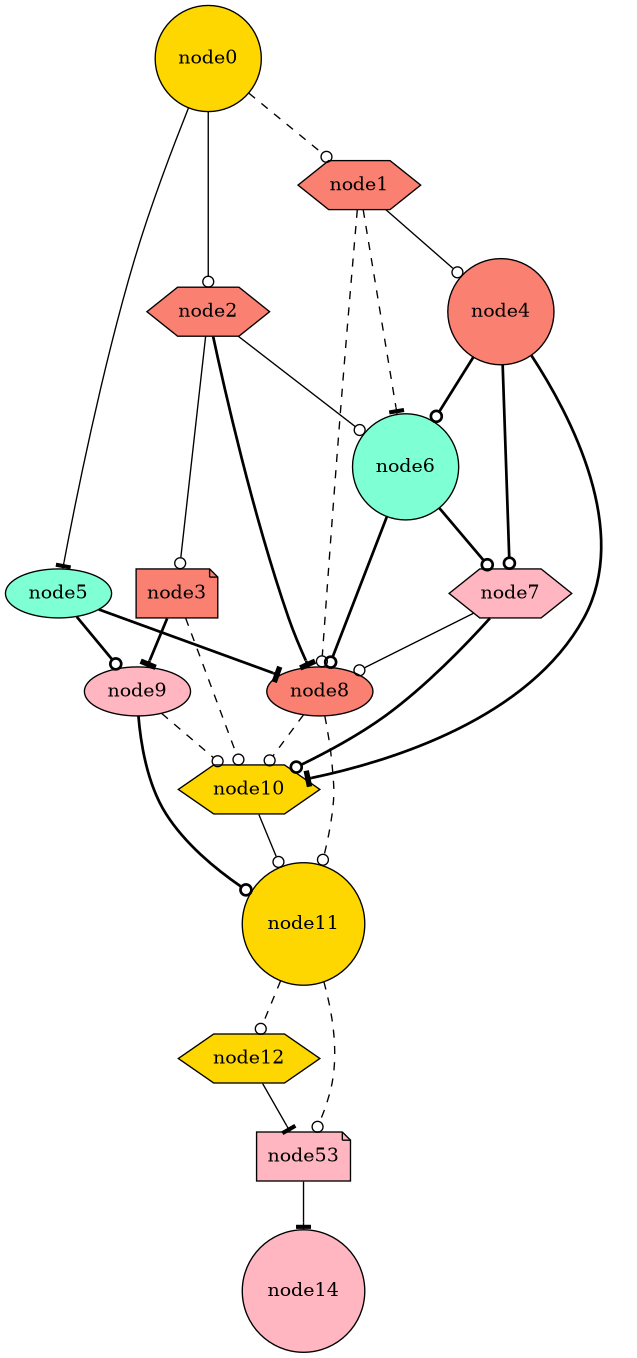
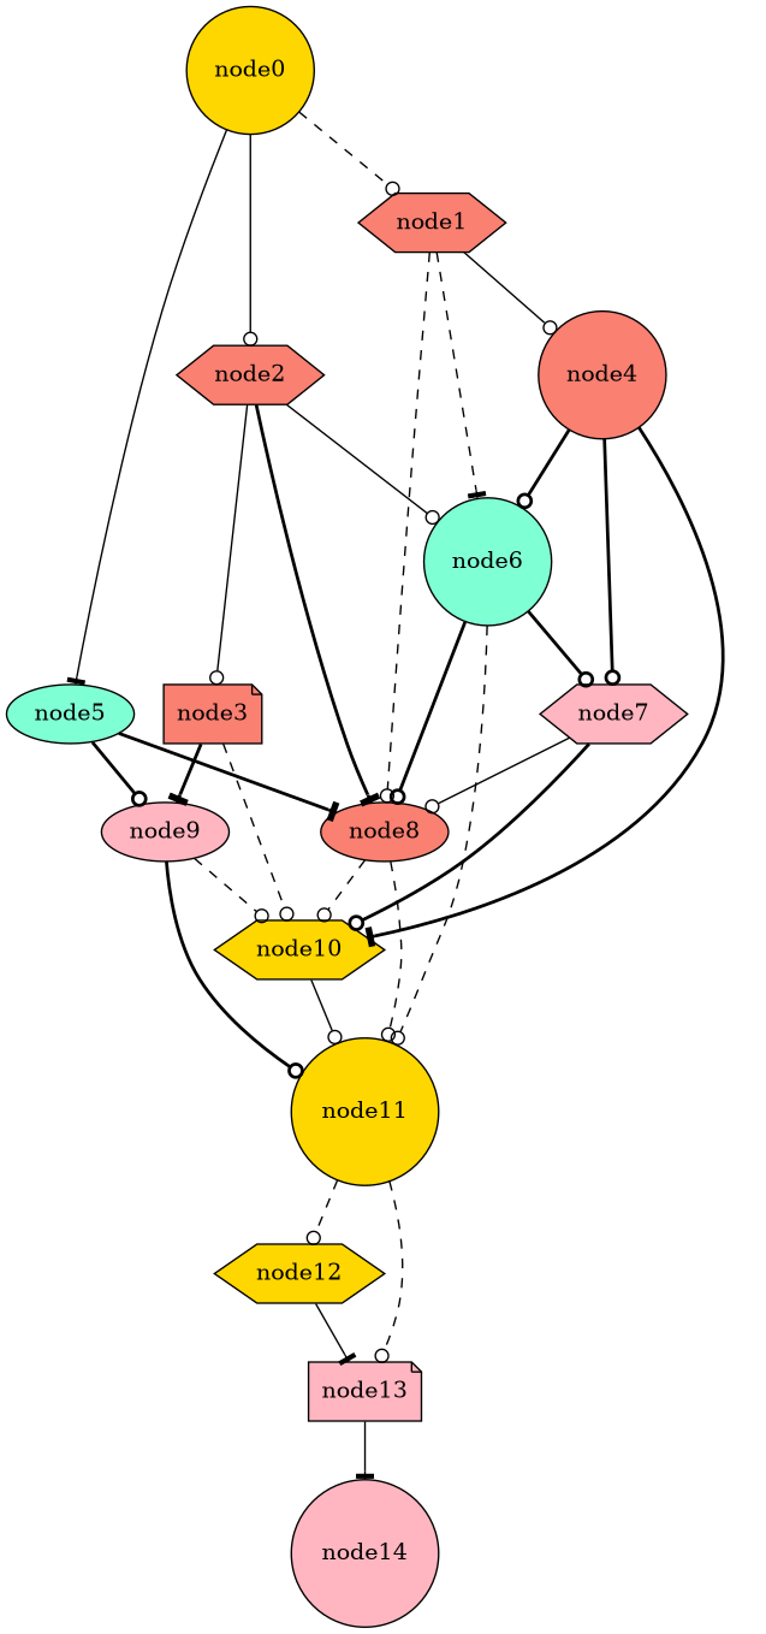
  digraph {
    node [fillcolor=salmon shape=circle style=filled]
    edge [arrowhead=odot style=bold]
-   node13 [fillcolor=lightpink shape=note label=node53]
+   node13 [fillcolor=lightpink shape=note]
    node14 [fillcolor=lightpink]
    node12 [fillcolor=gold shape=hexagon]
    node11 [fillcolor=gold]
    node10 [fillcolor=gold shape=hexagon]
    node9 [fillcolor=lightpink shape=ellipse]
    node8 [shape=ellipse]
    node7 [fillcolor=lightpink shape=hexagon]
    node6 [fillcolor=aquamarine]
    node5 [fillcolor=aquamarine shape=ellipse]
    node4
    node3 [shape=note]
    node2 [shape=hexagon]
    node1 [shape=hexagon]
    node0 [fillcolor=gold]
    node13 -> node14 [arrowhead=tee style=solid]
    node12 -> node13 [arrowhead=tee style=solid]
    node11 -> node13 [style=dashed]
    node11 -> node12 [style=dashed]
    node10 -> node11 [style=solid]
    node9 -> node11
    node9 -> node10 [style=dashed]
    node8 -> node11 [style=dashed]
    node8 -> node10 [style=dashed]
    node7 -> node10
    node7 -> node8 [style=solid]
+   node6 -> node11 [style=dashed]
    node6 -> node8
    node6 -> node7
    node5 -> node9
    node5 -> node8 [arrowhead=tee]
    node4 -> node10 [arrowhead=tee]
    node4 -> node7
    node4 -> node6
    node3 -> node10 [style=dashed]
    node3 -> node9 [arrowhead=tee]
    node2 -> node8 [arrowhead=tee]
    node2 -> node6 [style=solid]
    node2 -> node3 [style=solid]
    node1 -> node8 [style=dashed]
    node1 -> node6 [arrowhead=tee style=dashed]
    node1 -> node4 [style=solid]
    node0 -> node5 [arrowhead=tee style=solid]
    node0 -> node2 [style=solid]
    node0 -> node1 [style=dashed]
  }
